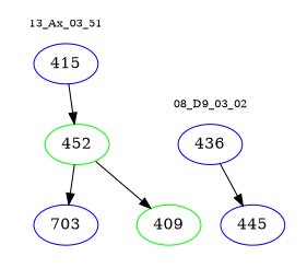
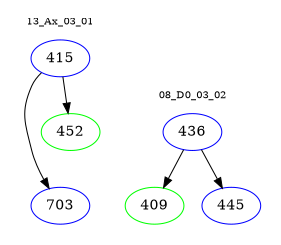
  digraph {
    node [color=blue]
    edge [color=black]
    n1 [label=415]
    n2 [label=703]
    n3 [color=green label=452]
    n4 [label=436]
    n5 [color=green label=409]
    n6 [label=445]
    subgraph cluster_1 {
      color=white
      fontsize=10
-     label="13_Ax_03_51"
+     label="13_Ax_03_01"
      n1
      n2
      n3
    }
    subgraph cluster_2 {
      color=white
      fontsize=10
-     label="08_D9_03_02"
+     label="08_D0_03_02"
      n4
      n5
      n6
    }
-   n3 -> n2
+   n1 -> n2
    n1 -> n3
-   n3 -> n5
+   n4 -> n5
    n4 -> n6
  }
